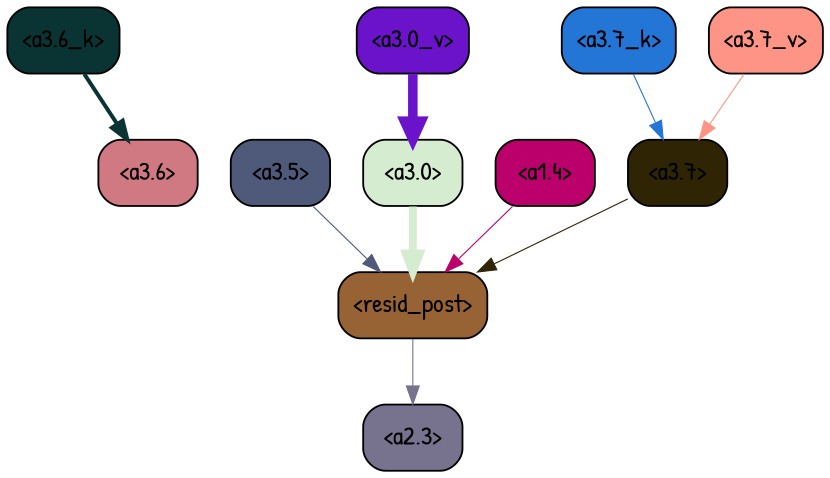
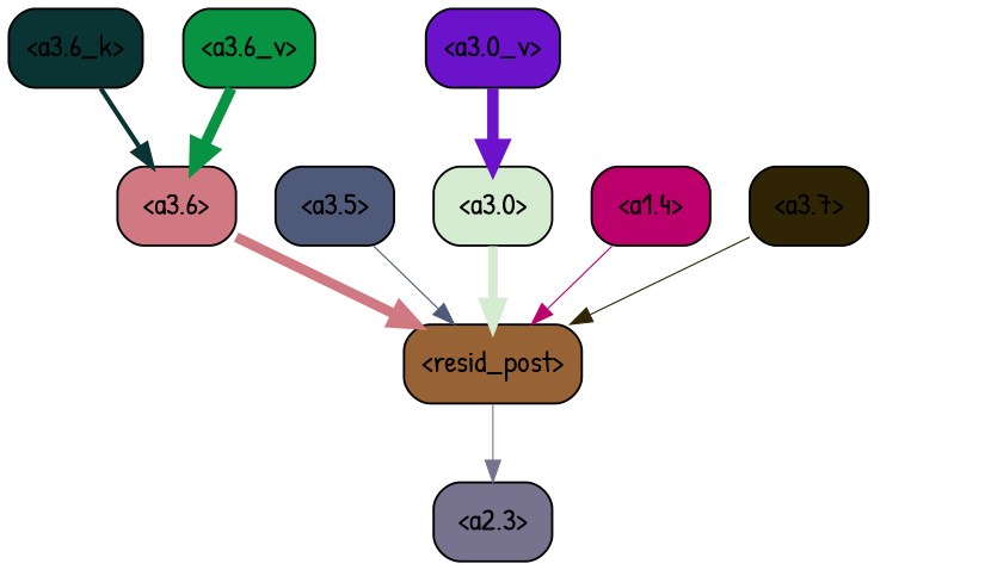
  strict digraph {
    fontname="Patrick Hand"
    splines=true
    node [color=black fontname="Patrick Hand" shape=box style="filled, rounded"]
    edge [fontname="Patrick Hand" penwidth=0.6]
    "<a3.7>" [fillcolor="#2f2403"]
    "<resid_post>" [fillcolor="#976234"]
    "<a2.3>" [fillcolor="#77728d"]
    "<a3.6>" [fillcolor="#d17983"]
    "<a3.5>" [fillcolor="#4f5979"]
    "<a3.0>" [fillcolor="#d5ecd0"]
    "<a1.4>" [fillcolor="#bb006b"]
-   "<a3.7_k>" [fillcolor="#2476d6"]
    "<a3.6_k>" [fillcolor="#0a3433"]
-   "<a3.7_v>" [fillcolor="#fd9485"]
+   "<a3.6_v>" [fillcolor="#089343"]
    "<a3.0_v>" [fillcolor="#6a13ca"]
    "<a3.7>" -> "<resid_post>" [color="#2f2403"]
    "<resid_post>" -> "<a2.3>" [color="#77728d"]
+   "<a3.6>" -> "<resid_post>" [color="#d17983" penwidth=4.646730065345764]
    "<a3.5>" -> "<resid_post>" [color="#4f5979"]
    "<a3.0>" -> "<resid_post>" [color="#d5ecd0" penwidth=4.323132634162903]
    "<a1.4>" -> "<resid_post>" [color="#bb006b"]
-   "<a3.7_k>" -> "<a3.7>" [color="#2476d6"]
    "<a3.6_k>" -> "<a3.6>" [color="#0a3433" penwidth=2.174198240041733]
-   "<a3.7_v>" -> "<a3.7>" [color="#fd9485"]
+   "<a3.6_v>" -> "<a3.6>" [color="#089343" penwidth=5.002329230308533]
    "<a3.0_v>" -> "<a3.0>" [color="#6a13ca" penwidth=5.188832879066467]
  }
